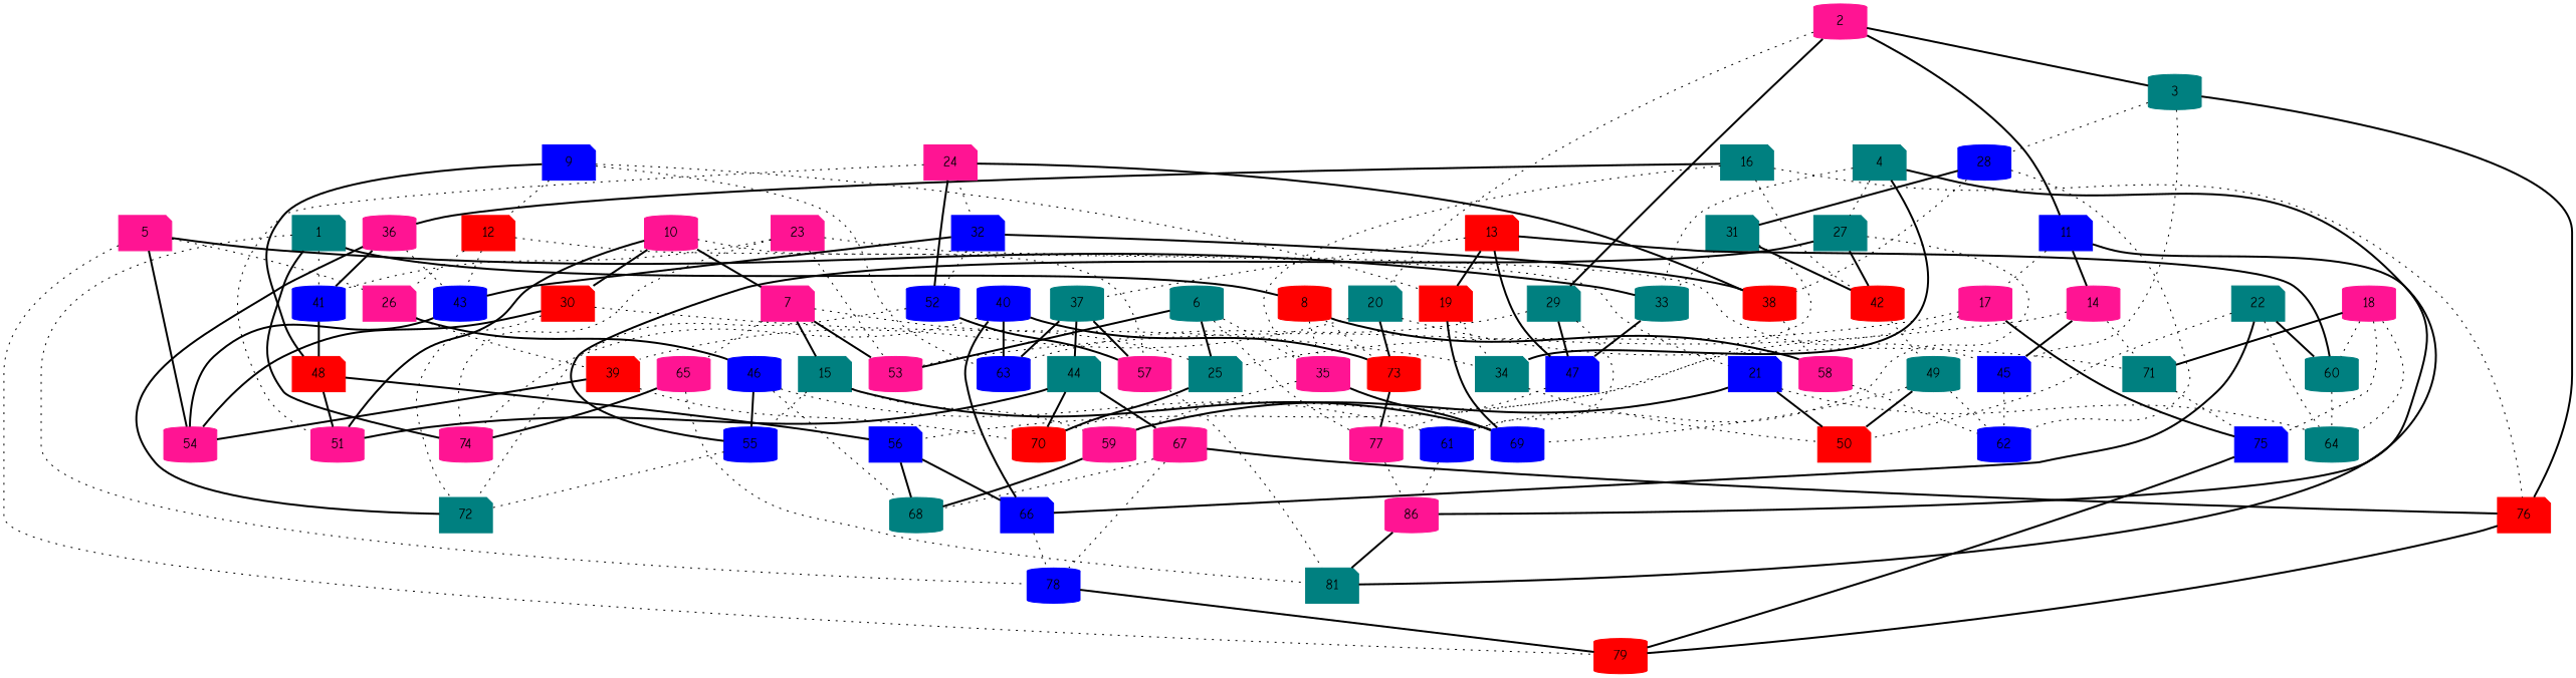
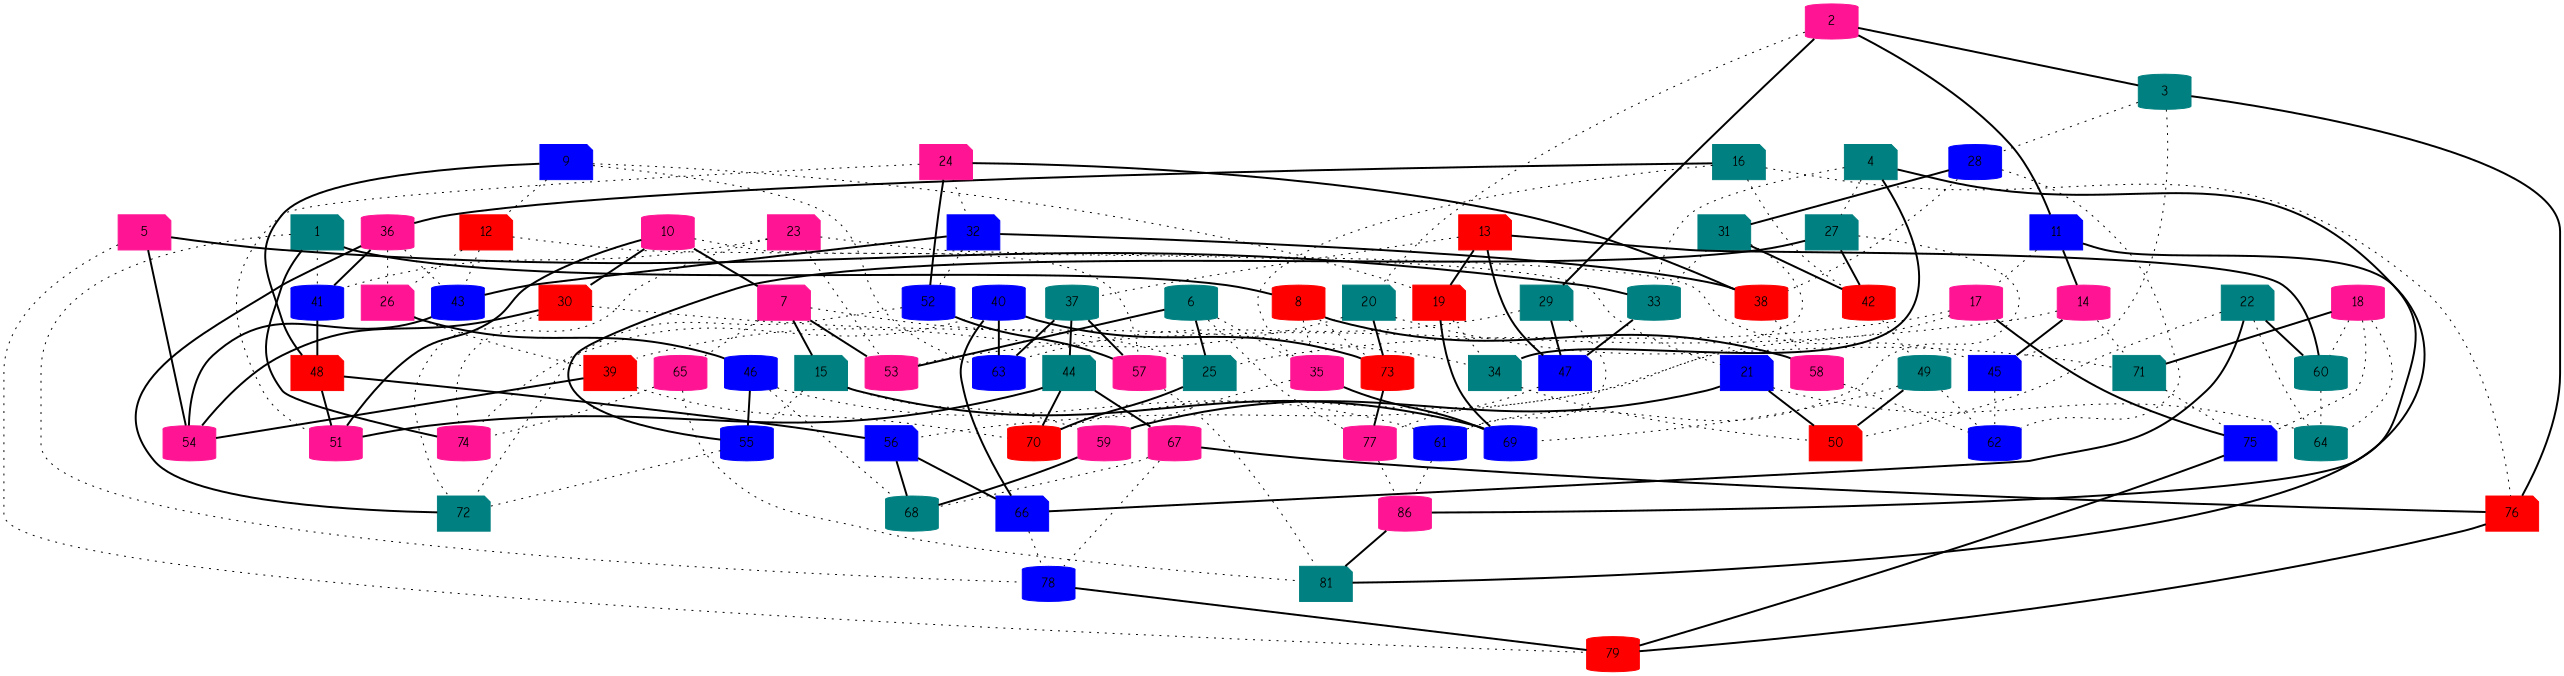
  graph {
    fontname="Comic Neue"
    node [color=teal fontname="Comic Neue" shape=cylinder style=filled]
    edge [fontname="Comic Neue" style=dotted]
    1 [shape=note]
    8 [color=red]
    41 [color=blue]
    74 [color=deeppink]
    78 [color=blue]
    35 [color=deeppink]
    58 [color=deeppink]
    73 [color=red]
    48 [color=red shape=note]
    79 [color=red]
    2 [color=deeppink]
    3
    11 [color=blue shape=note]
    20 [shape=note]
    29 [shape=note]
    28 [color=blue]
    45 [color=blue shape=note]
    76 [color=red shape=note]
    14 [color=deeppink]
    17 [color=deeppink]
    81 [shape=note]
    71 [shape=note]
    39 [color=red shape=note]
    63 [color=blue]
    47 [color=blue shape=note]
    61 [color=blue]
    38 [color=red]
    31 [shape=note]
    62 [color=blue]
    4 [shape=note]
    27 [shape=note]
    33
    34 [shape=note]
    n34 [color=deeppink label=86]
    55 [color=blue]
    42 [color=red]
    50 [color=red shape=note]
    5 [color=deeppink shape=note]
    26 [color=deeppink shape=note]
    54 [color=deeppink]
    46 [color=blue]
    25 [shape=note]
    6
    53 [color=deeppink]
    77 [color=deeppink]
    70 [color=red]
    59 [color=deeppink]
    69 [color=blue]
    7 [color=deeppink shape=note]
    15 [shape=note]
    65 [color=deeppink]
    9 [color=blue shape=note]
    12 [color=red shape=note]
    19 [color=red shape=note]
    21 [color=blue shape=note]
    43 [color=blue]
    51 [color=deeppink]
    56 [color=blue shape=note]
    10 [color=deeppink]
    30 [color=red shape=note]
    57 [color=deeppink]
    72 [shape=note]
    75 [color=blue shape=note]
    64
    13 [color=red shape=note]
    37
    60
    44 [shape=note]
    68
    16 [shape=note]
    36 [color=deeppink]
    49
    66 [color=blue shape=note]
    18 [color=deeppink]
    22 [shape=note]
    23 [color=deeppink shape=note]
    24 [color=deeppink shape=note]
    32 [color=blue shape=note]
    52 [color=blue]
    67 [color=deeppink]
    40 [color=blue]
    1 -- 8 [style=bold]
    1 -- 41
    1 -- 74 [style=bold]
    1 -- 78
    8 -- 35
    8 -- 58 [style=bold]
    8 -- 73
    41 -- 48 [style=bold]
    78 -- 79 [style=bold]
    35 -- 59
    35 -- 69 [style=bold]
    58 -- 62
    73 -- 77 [style=bold]
    48 -- 51 [style=bold]
    48 -- 56 [style=bold]
    2 -- 3 [style=bold]
    2 -- 11 [style=bold]
    2 -- 20
    2 -- 29 [style=bold]
    3 -- 28
    3 -- 45
    3 -- 76 [style=bold]
    11 -- 14 [style=bold]
    11 -- 17
    11 -- 81 [style=bold]
    20 -- 73 [style=bold]
    20 -- 71
    20 -- 39
    29 -- 63
    29 -- 47 [style=bold]
    29 -- 61
    28 -- 38
    28 -- 31 [style=bold]
    28 -- 62
    45 -- 62
    76 -- 79 [style=bold]
    14 -- 45 [style=bold]
    14 -- 71
    14 -- 53
    17 -- 25
    17 -- 56
    17 -- 75 [style=bold]
    71 -- 75
    39 -- 54 [style=bold]
    39 -- 70
    47 -- 77
    61 -- n34
    38 -- 58
    31 -- 33
    31 -- 42 [style=bold]
    31 -- 70
    4 -- 27
    4 -- 33
    4 -- 34 [style=bold]
    4 -- n34 [style=bold]
    27 -- 61
    27 -- 55 [style=bold]
    27 -- 42 [style=bold]
    33 -- 47 [style=bold]
    34 -- 50
    n34 -- 81 [style=bold]
    55 -- 72
    42 -- 49
    5 -- 79
    5 -- 33 [style=bold]
-   5 -- 26
+   36 -- 26
    5 -- 54 [style=bold]
    26 -- 39
    26 -- 46 [style=bold]
    46 -- 61
    46 -- 55 [style=bold]
    46 -- 68
    25 -- 70 [style=bold]
    6 -- 35
    6 -- 25 [style=bold]
    6 -- 53 [style=bold]
    6 -- 77
    77 -- n34
    59 -- 68 [style=bold]
    7 -- 25
    7 -- 53 [style=bold]
    7 -- 15 [style=bold]
    7 -- 65
    15 -- 55
    15 -- 59
    15 -- 69 [style=bold]
-   65 -- 74 [style=bold]
+   65 -- 74
    65 -- 81
    9 -- 48 [style=bold]
    9 -- 63
    9 -- 12
    9 -- 19
    12 -- 26
    12 -- 21
    12 -- 43
    19 -- 34
    19 -- 69 [style=bold]
    21 -- 50 [style=bold]
    21 -- 59 [style=bold]
    21 -- 64
    43 -- 54 [style=bold]
    56 -- 68 [style=bold]
    56 -- 66 [style=bold]
    10 -- 7 [style=bold]
    10 -- 51 [style=bold]
    10 -- 30 [style=bold]
    10 -- 57
    30 -- 34
    30 -- 54 [style=bold]
    30 -- 72
    57 -- 81
    75 -- 79 [style=bold]
    13 -- 47 [style=bold]
    13 -- 19 [style=bold]
    13 -- 37
    13 -- 60 [style=bold]
    37 -- 63 [style=bold]
    37 -- 57 [style=bold]
    37 -- 44 [style=bold]
    60 -- 64
    44 -- 70 [style=bold]
    44 -- 51 [style=bold]
    44 -- 67 [style=bold]
    16 -- 35
    16 -- 76
    16 -- 42
    16 -- 36 [style=bold]
    36 -- 41 [style=bold]
    36 -- 43
    36 -- 72 [style=bold]
    49 -- 62
    49 -- 50 [style=bold]
    49 -- 69
    66 -- 78
    18 -- 71 [style=bold]
    18 -- 75
    18 -- 64
    18 -- 60
    22 -- 50
    22 -- 64
    22 -- 60 [style=bold]
    22 -- 66 [style=bold]
    23 -- 41
    23 -- 74
    23 -- 45
    23 -- 53
    24 -- 38 [style=bold]
    24 -- 51
    24 -- 32
    24 -- 52 [style=bold]
    32 -- 38 [style=bold]
    32 -- 43 [style=bold]
    32 -- 52
    52 -- 57 [style=bold]
    52 -- 72
    67 -- 78
    67 -- 76 [style=bold]
    67 -- 68
    40 -- 74
    40 -- 73 [style=bold]
    40 -- 63 [style=bold]
    40 -- 66 [style=bold]
  }
